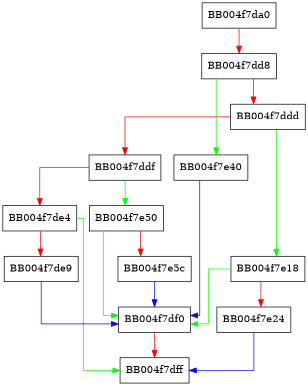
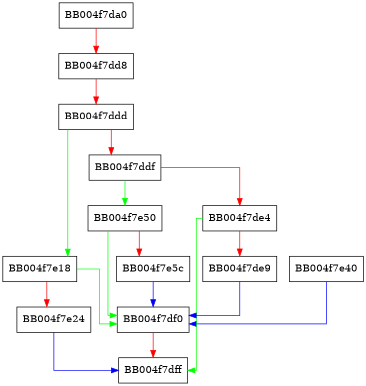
  digraph {
    splines=ortho
    node [shape=box]
    edge [color=red]
    BB004f7da0
    BB004f7dd8
    BB004f7e40
    BB004f7ddd
    BB004f7df0
    BB004f7e18
    BB004f7ddf
    BB004f7dff
    BB004f7e24
    BB004f7e50
    BB004f7de4
    BB004f7e5c
    BB004f7de9
    BB004f7da0 -> BB004f7dd8
-   BB004f7dd8 -> BB004f7e40 [color=green]
    BB004f7dd8 -> BB004f7ddd
    BB004f7e40 -> BB004f7df0 [color=blue]
    BB004f7ddd -> BB004f7e18 [color=green]
    BB004f7ddd -> BB004f7ddf
    BB004f7df0 -> BB004f7dff
    BB004f7e18 -> BB004f7df0 [color=green]
    BB004f7e18 -> BB004f7e24
    BB004f7ddf -> BB004f7e50 [color=green]
    BB004f7ddf -> BB004f7de4
    BB004f7e24 -> BB004f7dff [color=blue]
    BB004f7e50 -> BB004f7df0 [color=green]
    BB004f7e50 -> BB004f7e5c
    BB004f7de4 -> BB004f7dff [color=green]
    BB004f7de4 -> BB004f7de9
    BB004f7e5c -> BB004f7df0 [color=blue]
    BB004f7de9 -> BB004f7df0 [color=blue]
  }
